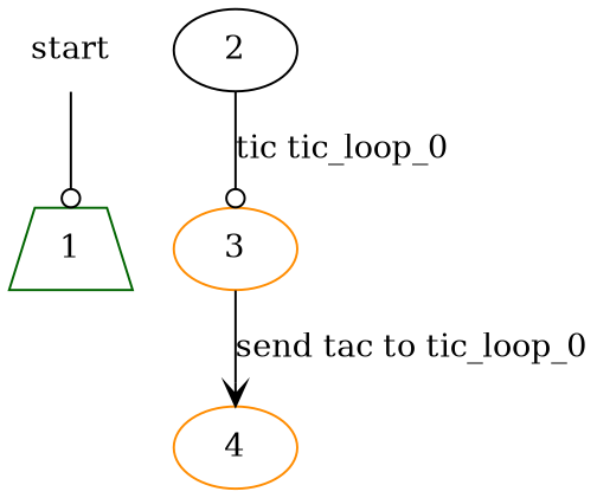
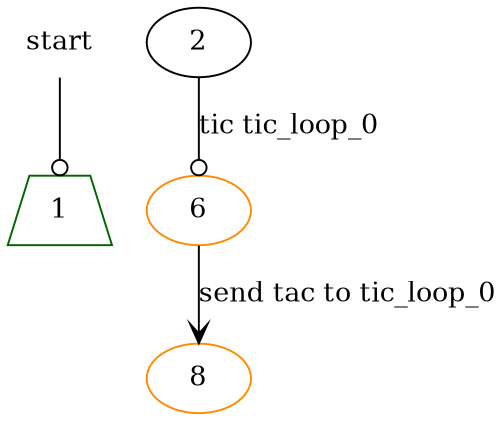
  digraph {
    rankdir=TB
    node [color=darkorange shape=ellipse]
    edge [arrowhead=odot]
    n1 [label=start shape=plaintext]
    n2 [color=darkgreen label=1 shape=trapezium]
    n3 [color=black label=2]
-   n4 [label=3]
-   n5 [label=4]
+   n4 [label=6]
+   n5 [label=8]
    n1 -> n2
    n3 -> n4 [label="tic tic_loop_0"]
    n4 -> n5 [arrowhead=vee label="send tac to tic_loop_0"]
  }
